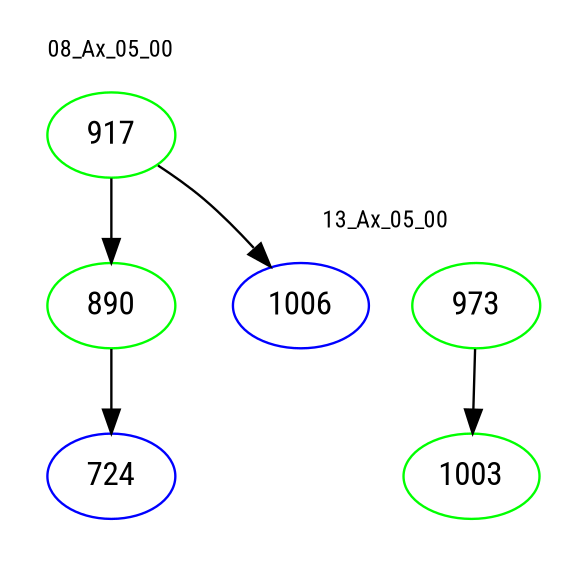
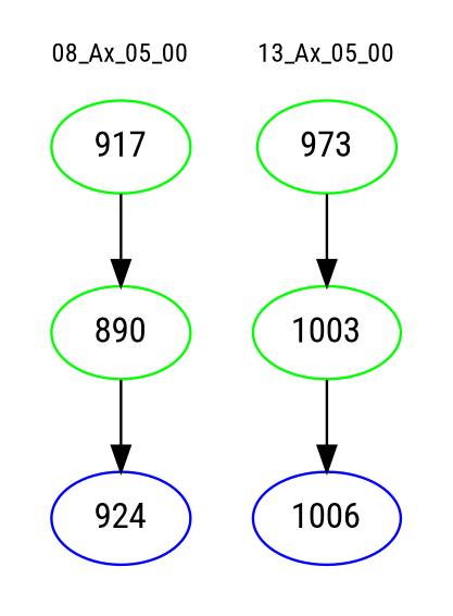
  digraph {
    fontname="Roboto Condensed"
    node [color=green fontname="Roboto Condensed"]
    edge [color=black fontname="Roboto Condensed"]
    n1 [label=917]
    n2 [label=890]
-   n3 [color=blue label=724]
+   n3 [color=blue label=924]
    n4 [label=1003]
    n5 [label=973]
    n6 [color=blue label=1006]
    subgraph cluster_1 {
      color=white
      fontsize=10
      label="08_Ax_05_00"
      n1
      n2
      n3
    }
    subgraph cluster_2 {
      color=white
      fontsize=10
      label="13_Ax_05_00"
      n4
      n5
      n6
    }
    n1 -> n2
    n2 -> n3
-   n1 -> n6
+   n4 -> n6
    n5 -> n4
  }
